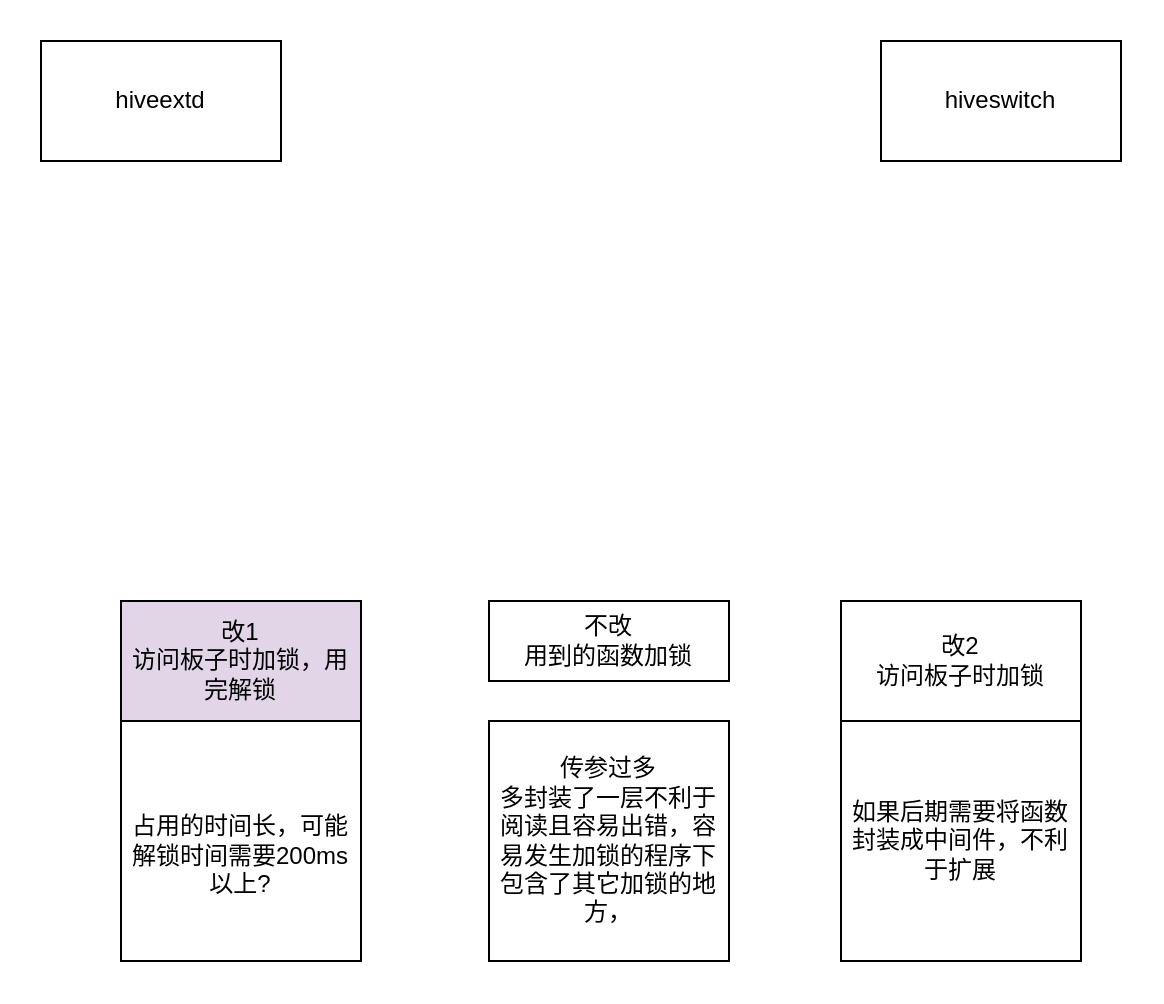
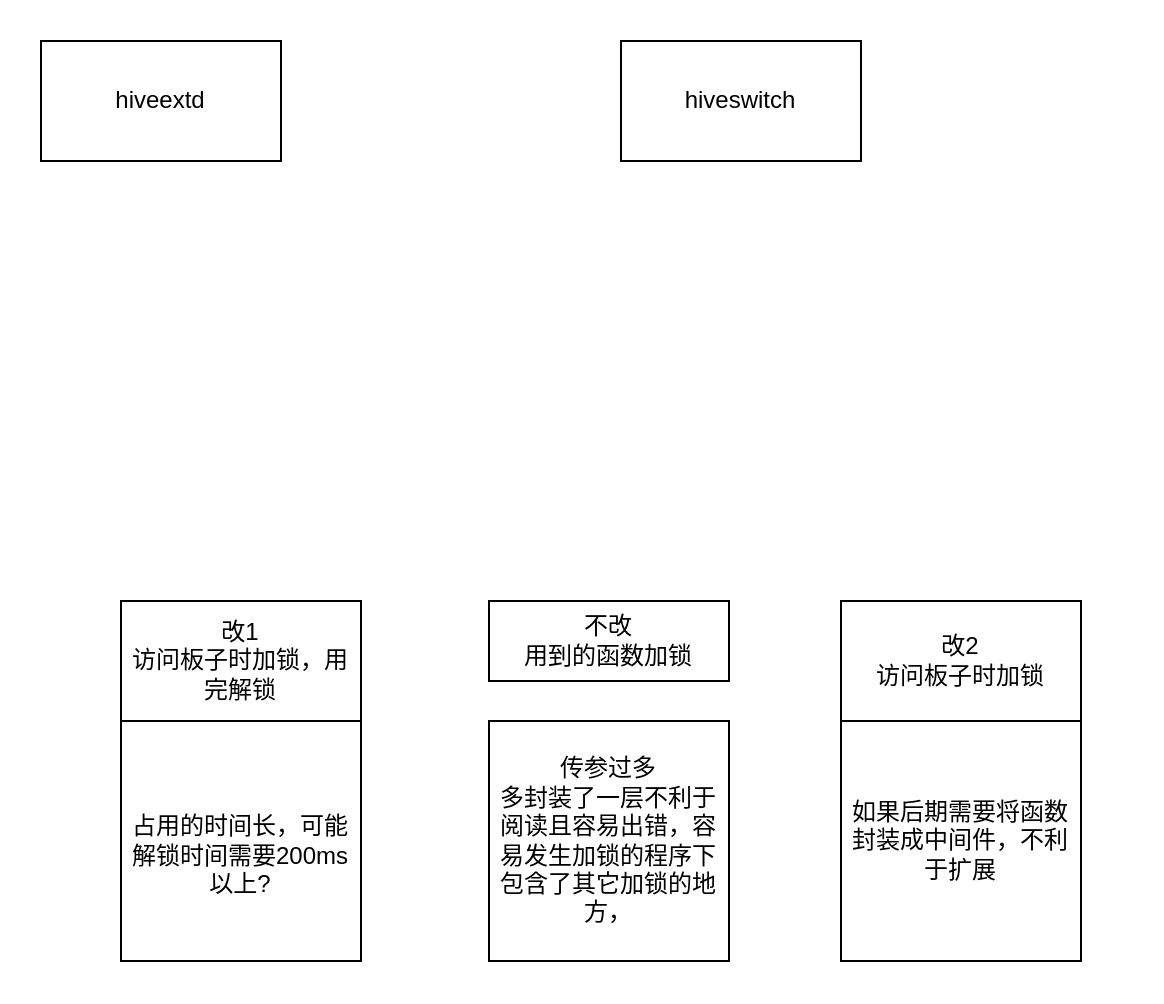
  <mxCell id="0" />
  <mxCell id="1" parent="0" />
  <mxCell id="2" value="hiveextd" style="rounded=0;whiteSpace=wrap;html=1;" parent="1" vertex="1"><mxGeometry x="20" y="20" width="120" height="60" as="geometry" /></mxCell>
- <mxCell id="3" value="hiveswitch" style="rounded=0;whiteSpace=wrap;html=1;" parent="1" vertex="1"><mxGeometry x="440" y="20" width="120" height="60" as="geometry" /></mxCell>
- <mxCell id="4" value="改1&lt;br&gt;访问板子时加锁，用完解锁" style="rounded=0;whiteSpace=wrap;html=1;fillColor=#e1d5e7;" parent="1" vertex="1"><mxGeometry x="60" y="300" width="120" height="60" as="geometry" /></mxCell>
+ <mxCell id="3" value="hiveswitch" style="rounded=0;whiteSpace=wrap;html=1;" parent="1" vertex="1"><mxGeometry x="310" y="20" width="120" height="60" as="geometry" /></mxCell>
+ <mxCell id="4" value="改1&lt;br&gt;访问板子时加锁，用完解锁" style="rounded=0;whiteSpace=wrap;html=1;" parent="1" vertex="1"><mxGeometry x="60" y="300" width="120" height="60" as="geometry" /></mxCell>
  <mxCell id="5" value="改2&lt;br&gt;访问板子时加锁" style="rounded=0;whiteSpace=wrap;html=1;" parent="1" vertex="1"><mxGeometry x="420" y="300" width="120" height="60" as="geometry" /></mxCell>
  <mxCell id="6" value="&lt;br&gt;占用的时间长，可能解锁时间需要200ms以上?" style="whiteSpace=wrap;html=1;aspect=fixed;" parent="1" vertex="1"><mxGeometry x="60" y="360" width="120" height="120" as="geometry" /></mxCell>
  <mxCell id="7" value="如果后期需要将函数封装成中间件，不利于扩展" style="whiteSpace=wrap;html=1;aspect=fixed;" parent="1" vertex="1"><mxGeometry x="420" y="360" width="120" height="120" as="geometry" /></mxCell>
  <mxCell id="8" value="不改&lt;br&gt;用到的函数加锁" style="rounded=0;whiteSpace=wrap;html=1;" parent="1" vertex="1"><mxGeometry x="244" y="300" width="120" height="40" as="geometry" /></mxCell>
  <mxCell id="9" value="传参过多&lt;br&gt;多封装了一层不利于阅读且容易出错，容易发生加锁的程序下包含了其它加锁的地方，" style="whiteSpace=wrap;html=1;aspect=fixed;" parent="1" vertex="1"><mxGeometry x="244" y="360" width="120" height="120" as="geometry" /></mxCell>
